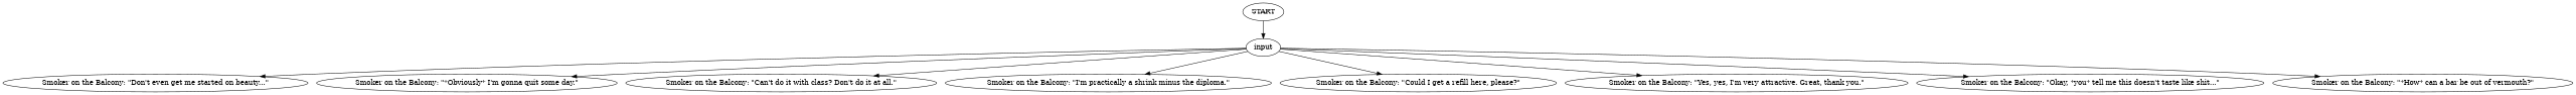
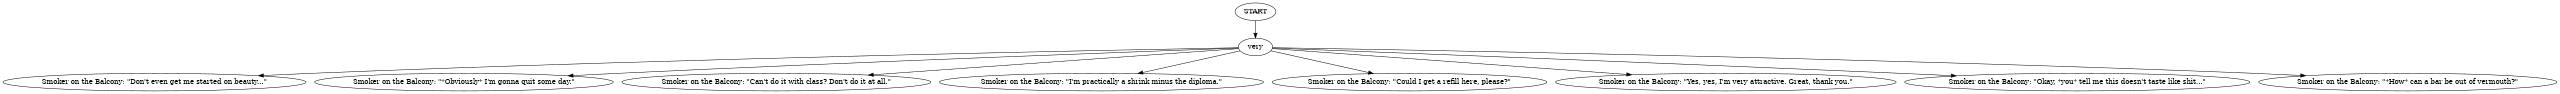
  digraph {
    n1 [label=START]
-   n2 [label=input]
+   n2 [label=very]
    n3 [label="Smoker on the Balcony: \"Don't even get me started on beauty...\""]
    n4 [label="Smoker on the Balcony: \"*Obviously* I'm gonna quit some day.\""]
    n5 [label="Smoker on the Balcony: \"Can't do it with class? Don't do it at all.\""]
    n6 [label="Smoker on the Balcony: \"I'm practically a shrink minus the diploma.\""]
    n7 [label="Smoker on the Balcony: \"Could I get a refill here, please?\""]
    n8 [label="Smoker on the Balcony: \"Yes, yes, I'm very attractive. Great, thank you.\""]
    n9 [label="Smoker on the Balcony: \"Okay, *you* tell me this doesn't taste like shit...\""]
    n10 [label="Smoker on the Balcony: \"*How* can a bar be out of vermouth?\""]
    n1 -> n2
    n2 -> n3
    n2 -> n4
    n2 -> n5
    n2 -> n6
    n2 -> n7
    n2 -> n8
    n2 -> n9
    n2 -> n10
  }
